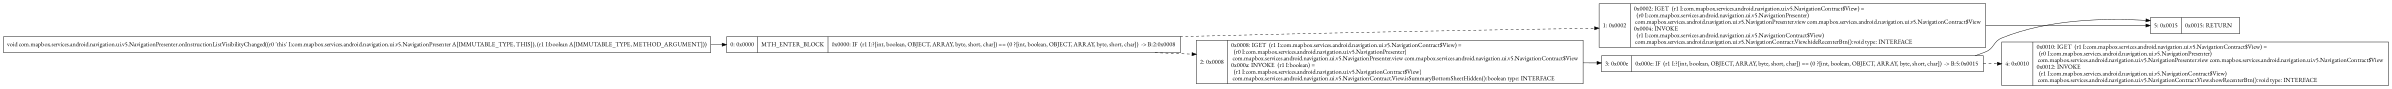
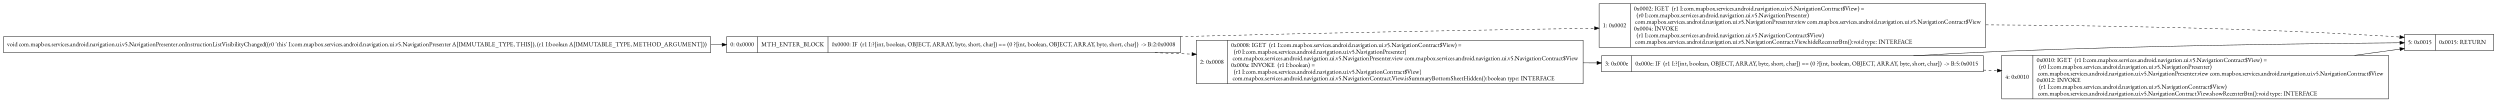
  digraph {
    fontname="EB Garamond"
    rankdir=LR
    node [fontname="EB Garamond" shape=record]
    edge [fontname="EB Garamond"]
    n1 [label="{0\:\ 0x0000|MTH_ENTER_BLOCK\l|0x0000: IF  (r1 I:?[int, boolean, OBJECT, ARRAY, byte, short, char]) == (0 ?[int, boolean, OBJECT, ARRAY, byte, short, char])  \-\> B:2:0x0008 \l}"]
    n2 [label="{1\:\ 0x0002|0x0002: IGET  (r1 I:com.mapbox.services.android.navigation.ui.v5.NavigationContract$View) = \l  (r0 I:com.mapbox.services.android.navigation.ui.v5.NavigationPresenter)\l com.mapbox.services.android.navigation.ui.v5.NavigationPresenter.view com.mapbox.services.android.navigation.ui.v5.NavigationContract$View \l0x0004: INVOKE  \l  (r1 I:com.mapbox.services.android.navigation.ui.v5.NavigationContract$View)\l com.mapbox.services.android.navigation.ui.v5.NavigationContract.View.hideRecenterBtn():void type: INTERFACE \l}"]
    n3 [label="{2\:\ 0x0008|0x0008: IGET  (r1 I:com.mapbox.services.android.navigation.ui.v5.NavigationContract$View) = \l  (r0 I:com.mapbox.services.android.navigation.ui.v5.NavigationPresenter)\l com.mapbox.services.android.navigation.ui.v5.NavigationPresenter.view com.mapbox.services.android.navigation.ui.v5.NavigationContract$View \l0x000a: INVOKE  (r1 I:boolean) = \l  (r1 I:com.mapbox.services.android.navigation.ui.v5.NavigationContract$View)\l com.mapbox.services.android.navigation.ui.v5.NavigationContract.View.isSummaryBottomSheetHidden():boolean type: INTERFACE \l}"]
    n4 [label="{5\:\ 0x0015|0x0015: RETURN   \l}"]
    n5 [label="{3\:\ 0x000e|0x000e: IF  (r1 I:?[int, boolean, OBJECT, ARRAY, byte, short, char]) == (0 ?[int, boolean, OBJECT, ARRAY, byte, short, char])  \-\> B:5:0x0015 \l}"]
    n6 [label="{4\:\ 0x0010|0x0010: IGET  (r1 I:com.mapbox.services.android.navigation.ui.v5.NavigationContract$View) = \l  (r0 I:com.mapbox.services.android.navigation.ui.v5.NavigationPresenter)\l com.mapbox.services.android.navigation.ui.v5.NavigationPresenter.view com.mapbox.services.android.navigation.ui.v5.NavigationContract$View \l0x0012: INVOKE  \l  (r1 I:com.mapbox.services.android.navigation.ui.v5.NavigationContract$View)\l com.mapbox.services.android.navigation.ui.v5.NavigationContract.View.showRecenterBtn():void type: INTERFACE \l}"]
    n7 [label="{void com.mapbox.services.android.navigation.ui.v5.NavigationPresenter.onInstructionListVisibilityChanged((r0 'this' I:com.mapbox.services.android.navigation.ui.v5.NavigationPresenter A[IMMUTABLE_TYPE, THIS]), (r1 I:boolean A[IMMUTABLE_TYPE, METHOD_ARGUMENT])) }"]
    n1 -> n2 [style=dashed]
    n1 -> n3 [style=dashed]
-   n2 -> n4
+   n2 -> n4 [style=dashed]
    n3 -> n5
    n5 -> n4
    n5 -> n6 [style=dashed]
+   n6 -> n4
    n7 -> n1
  }
